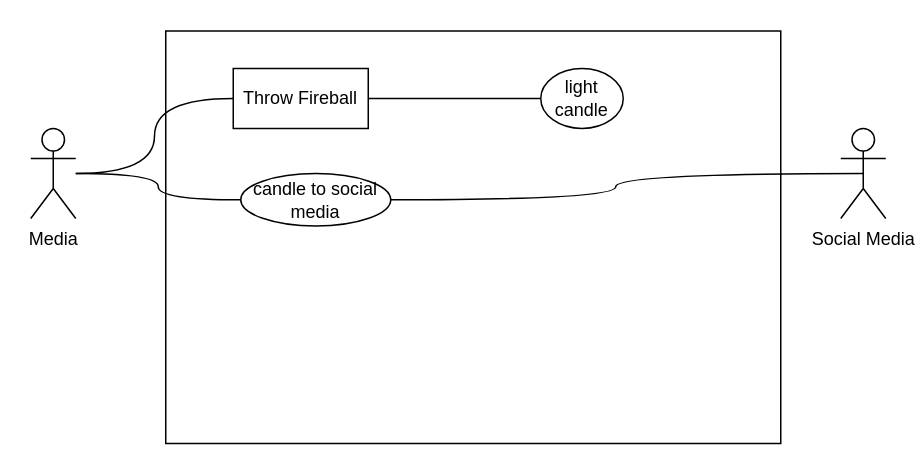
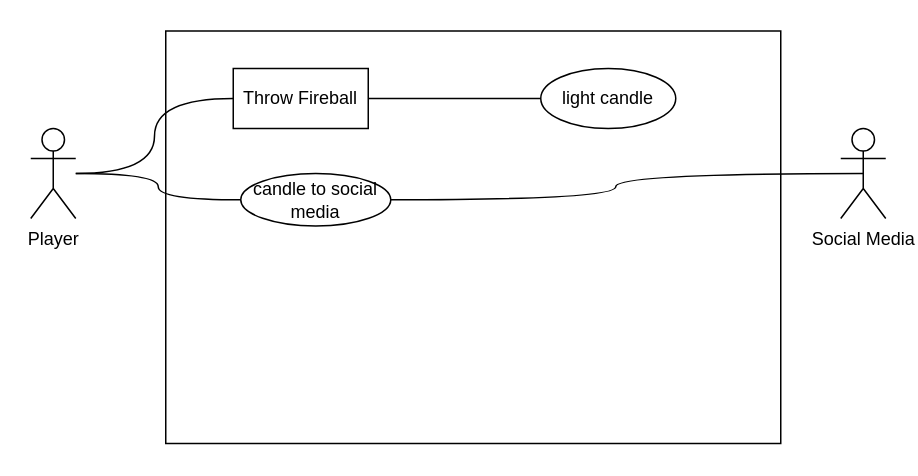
  <mxCell id="0" />
  <mxCell id="1" parent="0" />
- <mxCell id="2" value="Media" style="shape=umlActor;verticalLabelPosition=bottom;labelBackgroundColor=#ffffff;verticalAlign=top;html=1;" parent="1" vertex="1"><mxGeometry x="20" y="85" width="30" height="60" as="geometry" /></mxCell>
+ <mxCell id="2" value="Player" style="shape=umlActor;verticalLabelPosition=bottom;labelBackgroundColor=#ffffff;verticalAlign=top;html=1;" parent="1" vertex="1"><mxGeometry x="20" y="85" width="30" height="60" as="geometry" /></mxCell>
  <mxCell id="3" value="" style="rounded=0;whiteSpace=wrap;html=1;fillColor=#ffffff;" parent="1" vertex="1"><mxGeometry x="110" y="20" width="410" height="275" as="geometry" /></mxCell>
  <mxCell id="4" style="edgeStyle=orthogonalEdgeStyle;curved=1;orthogonalLoop=1;jettySize=auto;html=1;entryX=0;entryY=0.5;entryDx=0;entryDy=0;endArrow=none;endFill=0;strokeColor=#000000;" parent="1" source="5" target="6" edge="1"><mxGeometry relative="1" as="geometry" /></mxCell>
  <mxCell id="5" value="Throw Fireball" style="whiteSpace=wrap;html=1;fillColor=none;rounded=0;" parent="1" vertex="1"><mxGeometry x="155" y="45" width="90" height="40" as="geometry" /></mxCell>
- <mxCell id="6" value="light candle" style="ellipse;whiteSpace=wrap;html=1;fillColor=none;" parent="1" vertex="1"><mxGeometry x="360" y="45" width="55" height="40" as="geometry" /></mxCell>
+ <mxCell id="6" value="light candle" style="ellipse;whiteSpace=wrap;html=1;fillColor=none;" parent="1" vertex="1"><mxGeometry x="360" y="45" width="90" height="40" as="geometry" /></mxCell>
  <mxCell id="7" style="edgeStyle=orthogonalEdgeStyle;curved=1;orthogonalLoop=1;jettySize=auto;html=1;entryX=0.5;entryY=0.5;entryDx=0;entryDy=0;entryPerimeter=0;endArrow=none;endFill=0;strokeColor=#000000;" parent="1" source="8" target="9" edge="1"><mxGeometry relative="1" as="geometry" /></mxCell>
  <mxCell id="8" value="candle to social media" style="ellipse;whiteSpace=wrap;html=1;fillColor=none;" parent="1" vertex="1"><mxGeometry x="160" y="115" width="100" height="35" as="geometry" /></mxCell>
  <mxCell id="9" value="Social Media" style="shape=umlActor;verticalLabelPosition=bottom;labelBackgroundColor=#ffffff;verticalAlign=top;html=1;fillColor=none;" parent="1" vertex="1"><mxGeometry x="560" y="85" width="30" height="60" as="geometry" /></mxCell>
  <mxCell id="10" style="edgeStyle=orthogonalEdgeStyle;orthogonalLoop=1;jettySize=auto;html=1;entryX=0;entryY=0.5;entryDx=0;entryDy=0;strokeColor=#000000;curved=1;endArrow=none;endFill=0;" parent="1" source="2" target="5" edge="1"><mxGeometry relative="1" as="geometry" /></mxCell>
  <mxCell id="11" style="edgeStyle=orthogonalEdgeStyle;curved=1;orthogonalLoop=1;jettySize=auto;html=1;endArrow=none;endFill=0;strokeColor=#000000;" parent="1" source="2" target="8" edge="1"><mxGeometry relative="1" as="geometry" /></mxCell>
